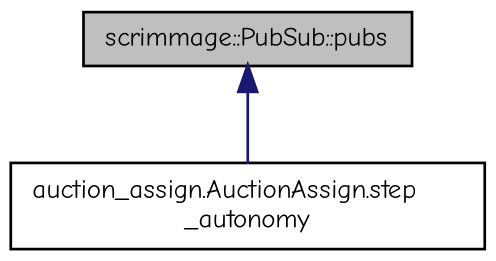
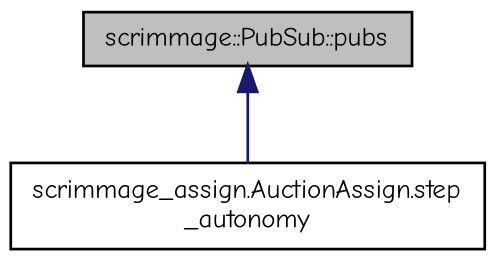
  digraph {
    rankdir=TB
    fontname="Comic Neue"
    node [color=black fontname="Comic Neue" fontsize=10 shape=record style=filled]
    n1 [fillcolor=grey75 fontcolor=black height=0.2 label="scrimmage::PubSub::pubs" width=0.4]
-   n2 [fillcolor=white height=0.2 label="auction_assign.AuctionAssign.step\l_autonomy" width=0.4]
+   n2 [fillcolor=white height=0.2 label="scrimmage_assign.AuctionAssign.step\l_autonomy" width=0.4]
    n1 -> n2 [color=midnightblue dir=back fontname="Comic Neue" fontsize=10 labelfontname=Helvetica labelfontsize=10 style=solid]
  }
